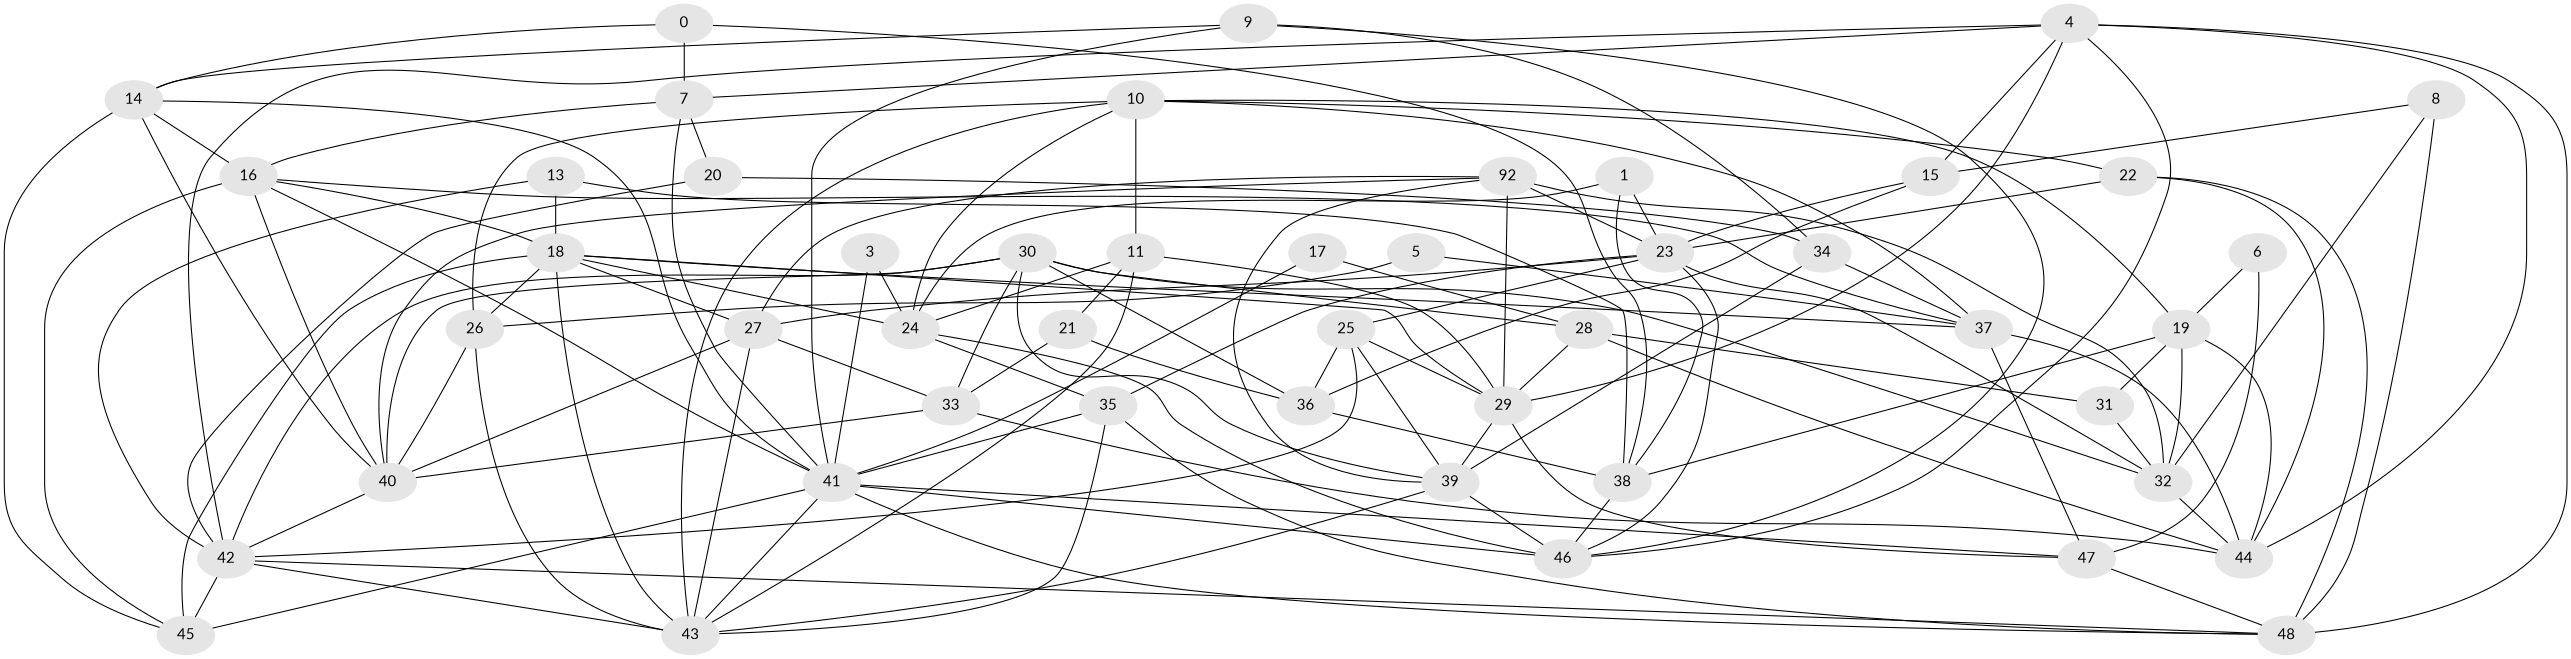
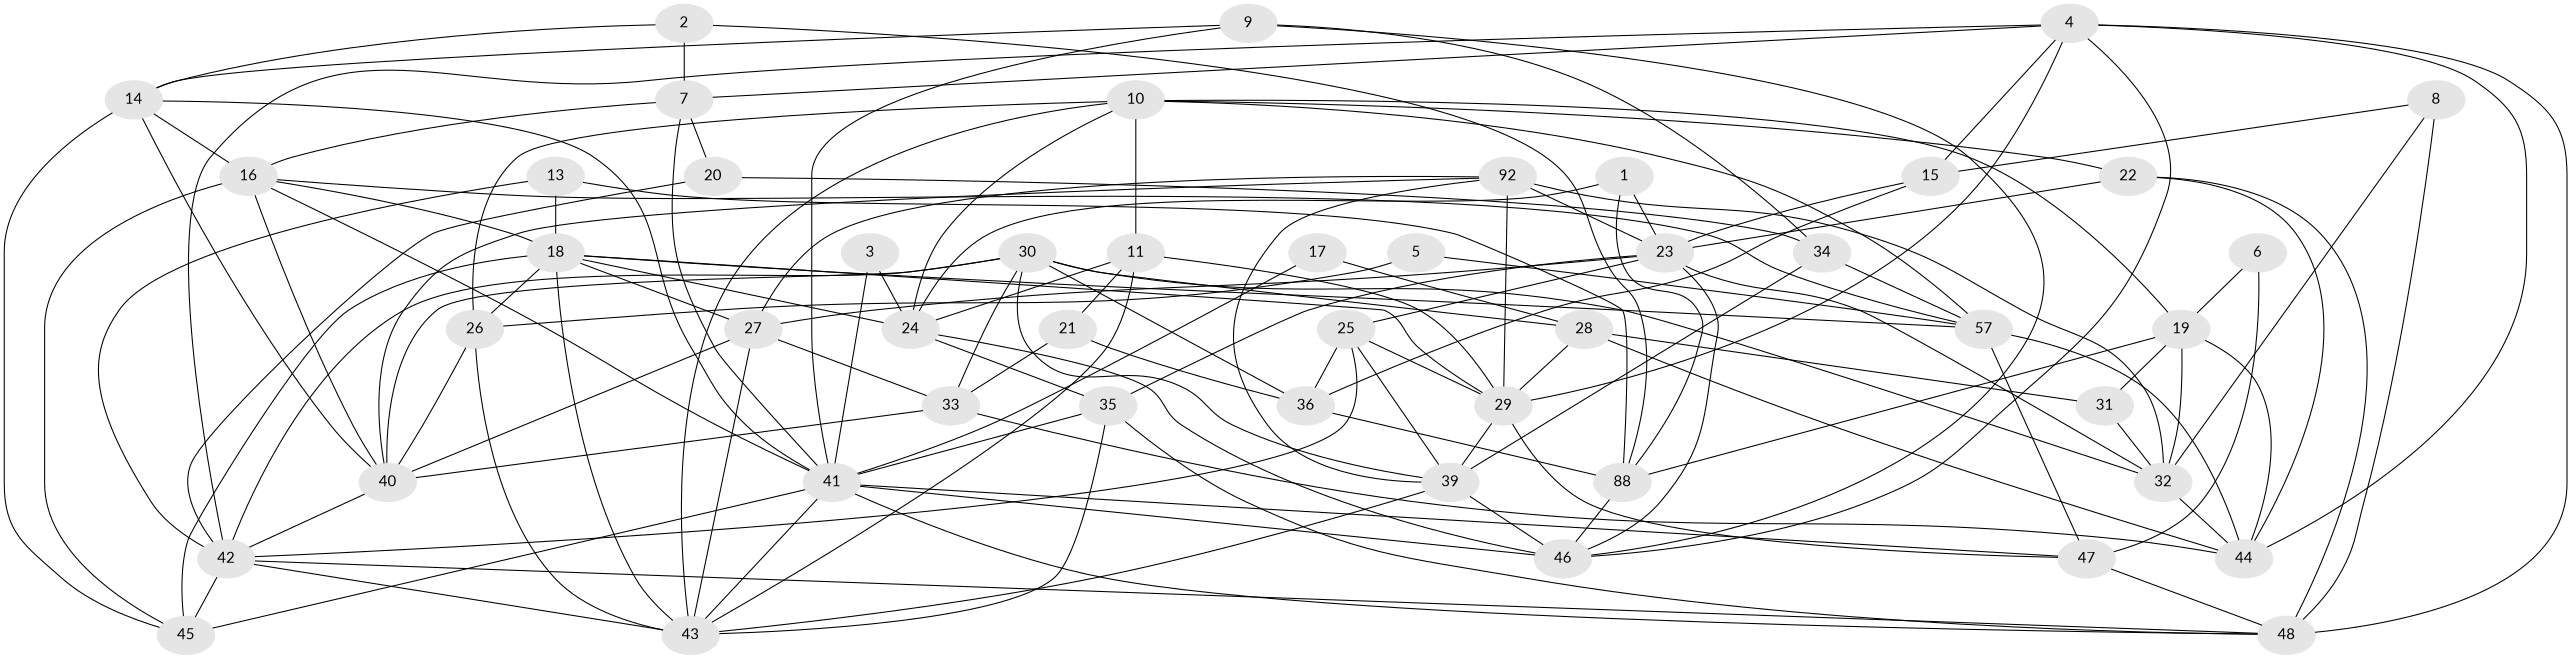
  graph {
    fontname=Lato
    node [color=gray90 fontname=Lato style=filled]
    edge [fontname=Lato weight=1.0]
    1
    23
    24
-   38
+   38 [label=88]
    46
    32
    27
    25
    35
-   2 [label=0]
+   2
    7
    14
    41
    16
    20
    40
    45
    3
    48
    47
    43
    4
    15
    29
    42
    44
    36
    39
    5
    26
-   37
+   37 [label=57]
    6
    19
    31
    18
    34
    8
    9
    10
    11
    22
    21
    33
    n44 [label=92]
    13
    28
    17
    30
    1 -- 23
    1 -- 24
    1 -- 38
    23 -- 46
    23 -- 32
    23 -- 27
    23 -- 25
    23 -- 35
    24 -- 46
    24 -- 35
    38 -- 46
    32 -- 44
    27 -- 40
    27 -- 43
    27 -- 33
    25 -- 29
    25 -- 42
    25 -- 36
    25 -- 39
    35 -- 41
    35 -- 48
    35 -- 43
    2 -- 38
    2 -- 7
    2 -- 14
    7 -- 41
    7 -- 16
    7 -- 20
    14 -- 41
    14 -- 16
    14 -- 40
    14 -- 45
    41 -- 46
    41 -- 45
    41 -- 48
    41 -- 47
    41 -- 43
    16 -- 41
    16 -- 40
    16 -- 45
    16 -- 37
    16 -- 18
    20 -- 42
    20 -- 34 [weight=2.0]
    40 -- 42
    3 -- 24
    3 -- 41
    47 -- 48
    4 -- 46
    4 -- 7
    4 -- 48
    4 -- 15
    4 -- 29
    4 -- 42
    4 -- 44
    15 -- 23
    15 -- 36
    29 -- 47
    29 -- 39
    42 -- 45 [weight=2.0]
    42 -- 48
    42 -- 43
    36 -- 38
    39 -- 46 [weight=2.0]
    39 -- 43
    5 -- 26
    5 -- 37
    26 -- 40
    26 -- 43
    37 -- 47
    37 -- 44
    6 -- 47
    6 -- 19
    19 -- 38
    19 -- 32
    19 -- 44
    19 -- 31 [weight=2.0]
    31 -- 32
    18 -- 24
    18 -- 27
    18 -- 45
    18 -- 43
    18 -- 29
    18 -- 26
    18 -- 37
    34 -- 39
    34 -- 37
    8 -- 32
    8 -- 48 [weight=2.0]
    8 -- 15
    9 -- 46
    9 -- 14
    9 -- 41
    9 -- 34
    10 -- 24
    10 -- 43
    10 -- 26
    10 -- 37
    10 -- 19
    10 -- 11
    10 -- 22
    11 -- 24
    11 -- 43
    11 -- 29
    11 -- 21
    22 -- 23
    22 -- 48
    22 -- 44
    21 -- 36
    21 -- 33
    33 -- 40
    33 -- 44
    n44 -- 23 [weight=2.0]
    n44 -- 32
    n44 -- 27
    n44 -- 40
    n44 -- 29
    n44 -- 39
    13 -- 38
    13 -- 42
    13 -- 18
    28 -- 29
    28 -- 44
    28 -- 31
    17 -- 41
    17 -- 28
    30 -- 32
    30 -- 40
    30 -- 42
    30 -- 36
    30 -- 39
    30 -- 33
    30 -- 28
  }
